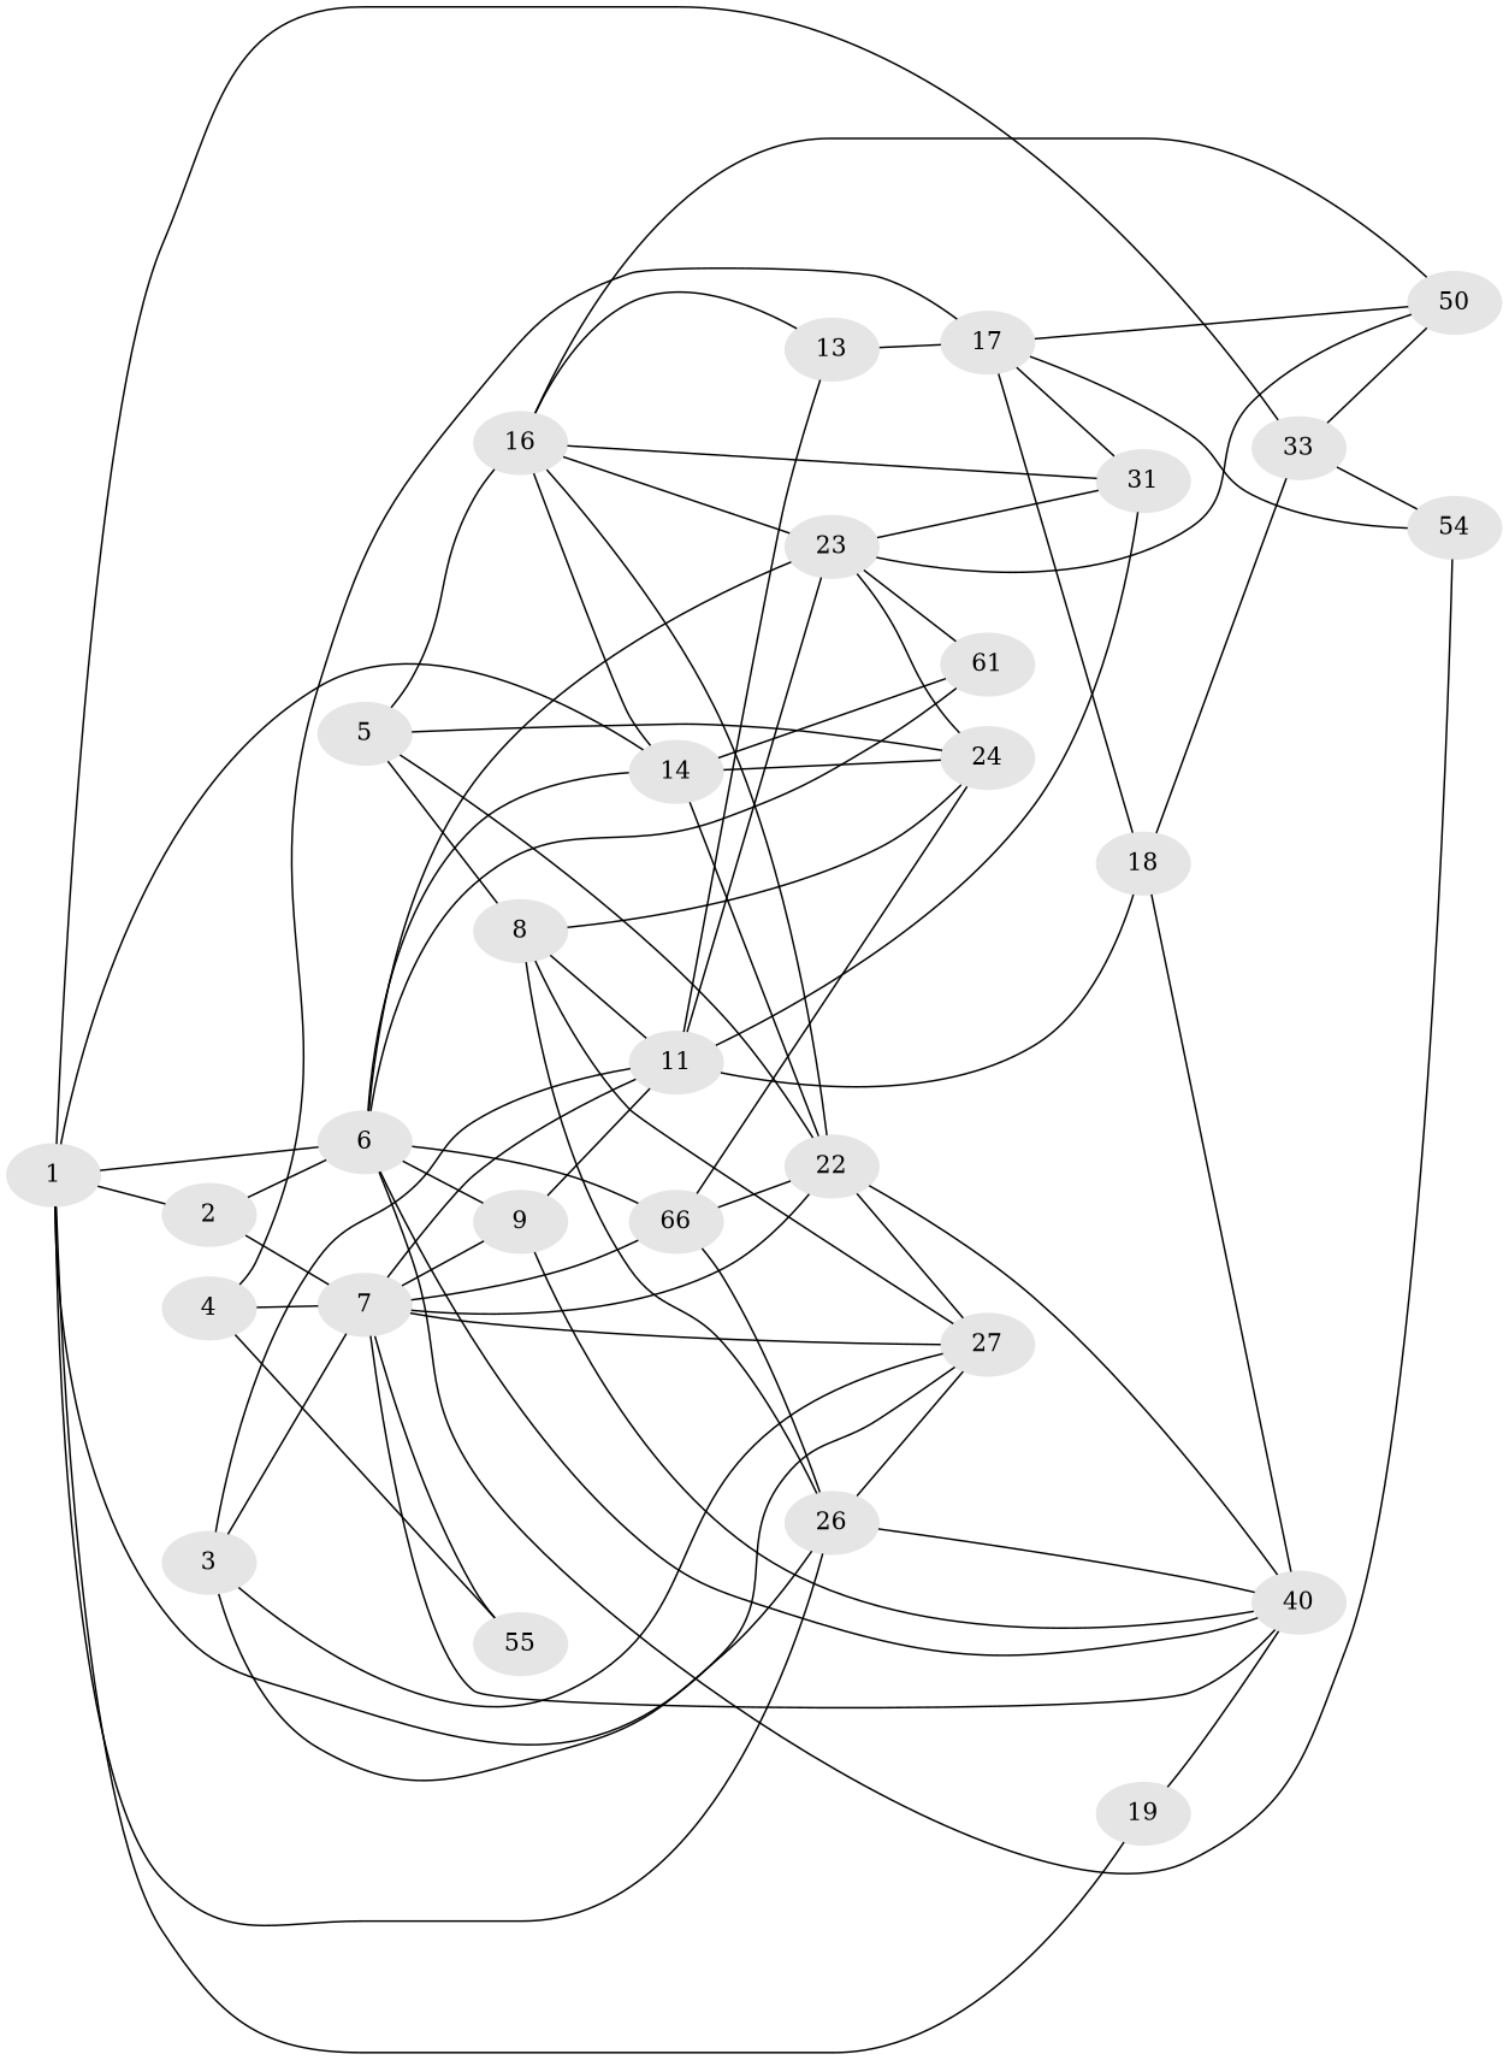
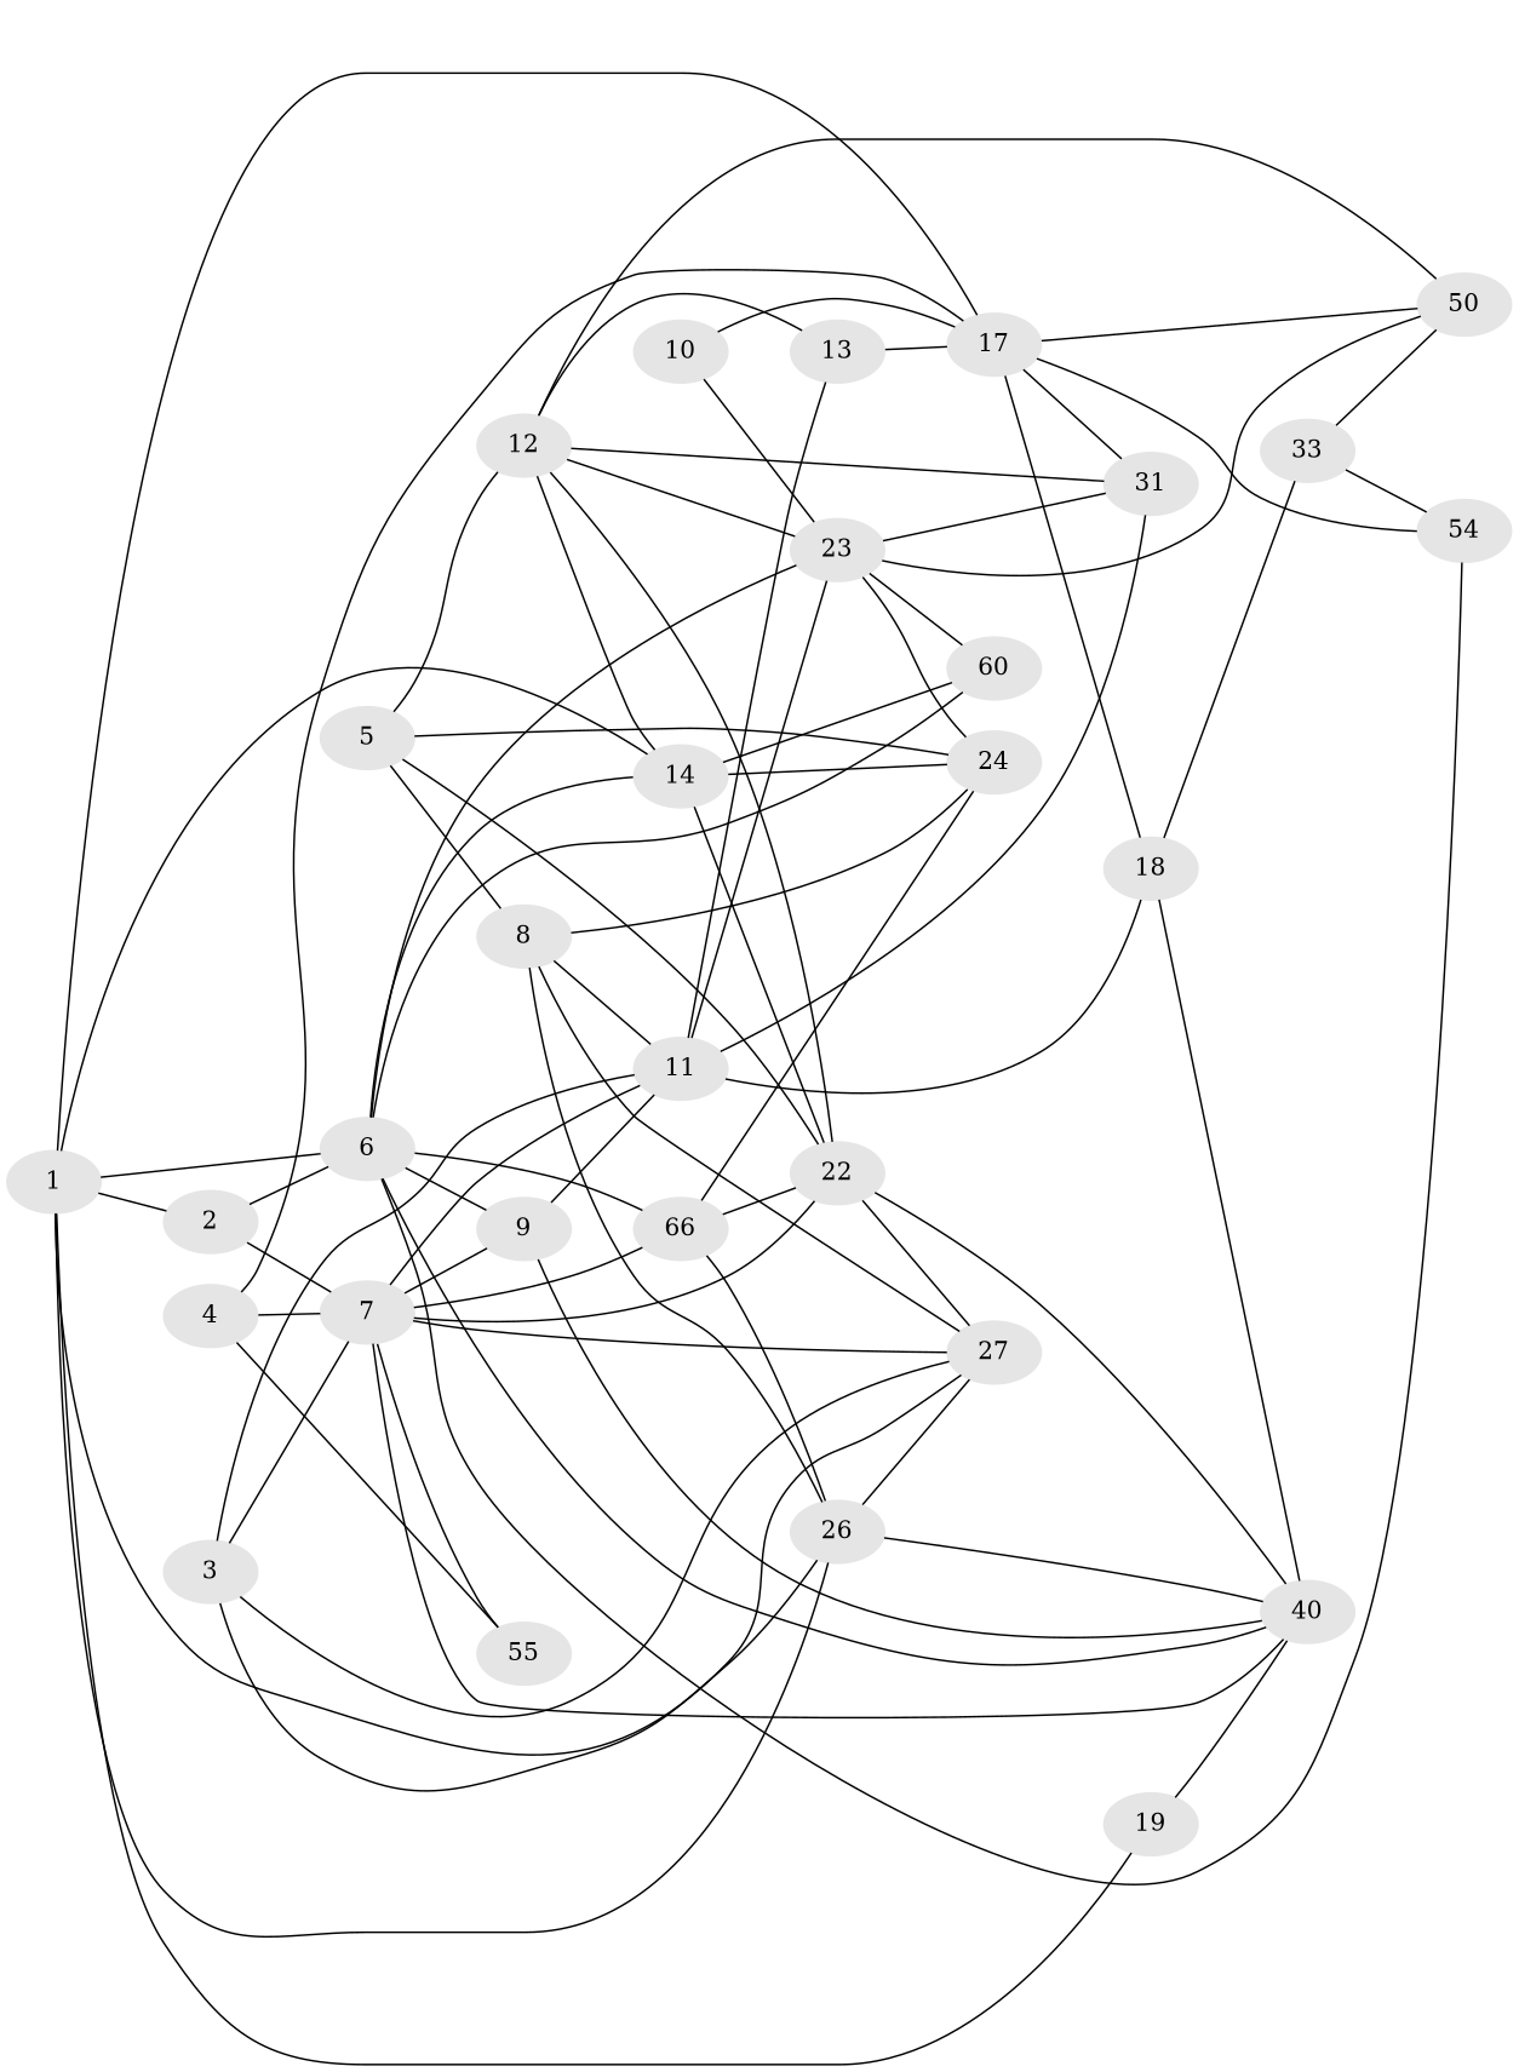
  graph {
    rankdir=LR
    node [color=gray90 style=filled]
    1 [super="+49+59"]
    2
    6 [super="+15"]
    14 [super="+47+48"]
    17 [super="+56+62"]
    19
    26 [super="+41"]
    27 [super="+58"]
    7 [super="+29+44"]
    9 [super="+43"]
    n11 [label=66 super="+34"]
    23 [super="+25+57"]
    40 [super="+63"]
    54
-   60 [label=61]
+   60
    22 [super="+53+61"]
    24 [super="+51"]
    18 [super="+35"]
    n19 [label=31]
    50
    11 [super="+30+45+20"]
    55
    3 [super="+31"]
    13
    4
    5 [super="+28"]
    8 [super="+21"]
-   12 [super="+36+39+38" label=16]
+   12 [super="+36+39+38"]
+   10
    33
    1 -- 2
    1 -- 6
    1 -- 14
-   1 -- 33
+   1 -- 17
    1 -- 19
    1 -- 26
    1 -- 27
    2 -- 6
    2 -- 7
    6 -- 14
    6 -- 9 [weight=3]
    6 -- n11
    6 -- 23
    6 -- 40 [weight=2]
    6 -- 54
    6 -- 60
    14 -- 60
    14 -- 22
    14 -- 24 [weight=2]
    17 -- 54
    17 -- 18
    17 -- n19
    17 -- 50
    19 -- 40
    26 -- 27
    26 -- 40 [weight=2]
    7 -- 27
    7 -- 9
    7 -- n11
    7 -- 40
    7 -- 22
    7 -- 11 [weight=3]
    7 -- 55
    9 -- 40 [weight=2]
    9 -- 11
    n11 -- 26
    n11 -- 22
    n11 -- 24
    23 -- 60
    23 -- 24
    23 -- n19
    23 -- 50
    22 -- 27
    22 -- 40
    18 -- 40
    18 -- 33
    11 -- 23 [weight=2]
    11 -- 18
    11 -- n19
    11 -- 13
    3 -- 26
    3 -- 27
    3 -- 7
    3 -- 11
    13 -- 17
    4 -- 17
    4 -- 7
    4 -- 55
    5 -- 22
    5 -- 24
    5 -- 8
    5 -- 12 [weight=2]
    8 -- 26
    8 -- 27
    8 -- 24
    8 -- 11
    12 -- 14
    12 -- 23
    12 -- 22
    12 -- n19
    12 -- 50 [weight=2]
    12 -- 13
+   10 -- 17
+   10 -- 23
    33 -- 54
    33 -- 50
  }
